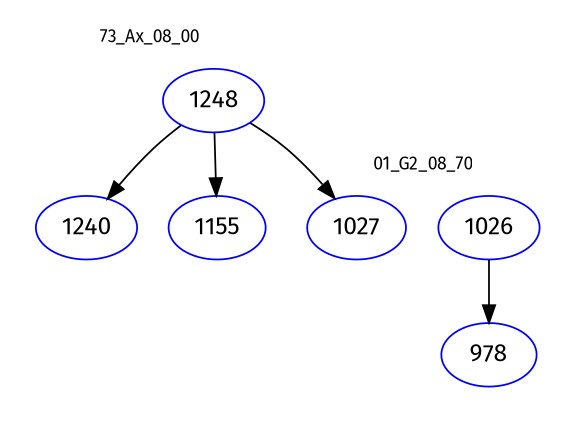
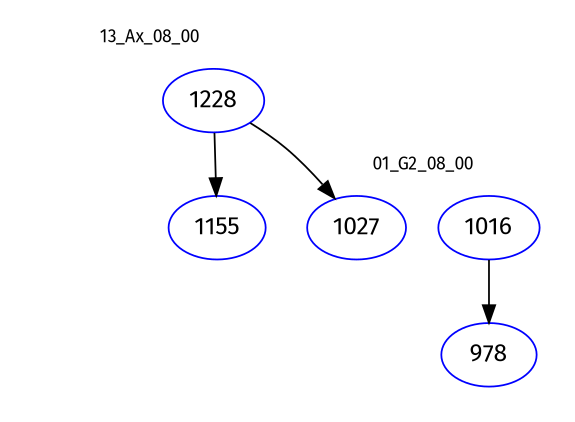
  digraph {
    fontname="Fira Sans"
    node [color=blue fontname="Fira Sans"]
    edge [color=black fontname="Fira Sans"]
-   n1 [label=1248]
-   n2 [label=1240]
+   n1 [label=1228]
    n3 [label=1155]
-   n4 [label=1026]
+   n4 [label=1016]
    n5 [label=978]
    n6 [label=1027]
    subgraph cluster_1 {
      color=white
      fontsize=10
-     label="73_Ax_08_00"
+     label="13_Ax_08_00"
      n1
-     n2
      n3
    }
    subgraph cluster_2 {
      color=white
      fontsize=10
-     label="01_G2_08_70"
+     label="01_G2_08_00"
      n4
      n5
      n6
    }
-   n1 -> n2
    n1 -> n3
    n1 -> n6
    n4 -> n5
  }
